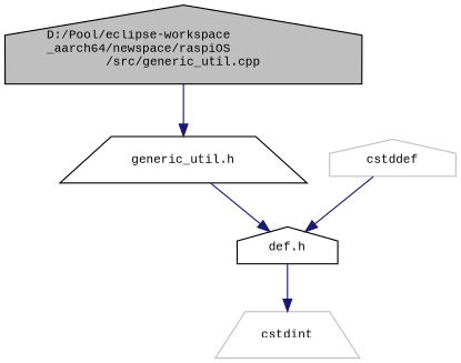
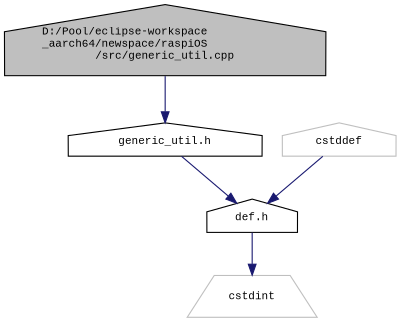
  digraph {
    fontname="Liberation Mono"
    node [color=black fillcolor=white fontname="Liberation Mono" fontsize=10 shape=house style=filled]
    edge [color=midnightblue fontname="Liberation Mono" fontsize=10 labelfontname=Helvetica labelfontsize=10 style=solid]
    n1 [fillcolor=grey75 fontcolor=black height=0.2 label="D:/Pool/eclipse-workspace\l_aarch64/newspace/raspiOS\l/src/generic_util.cpp" width=0.4]
-   n2 [height=0.2 label="generic_util.h" shape=trapezium width=0.4]
+   n2 [height=0.2 label="generic_util.h" width=0.4]
    n3 [height=0.2 label="def.h" width=0.4]
    n4 [color=grey75 height=0.2 label=cstdint shape=trapezium width=0.4]
    n5 [color=grey75 height=0.2 label=cstddef width=0.4]
    n1 -> n2
    n2 -> n3
    n3 -> n4
    n5 -> n3
  }
